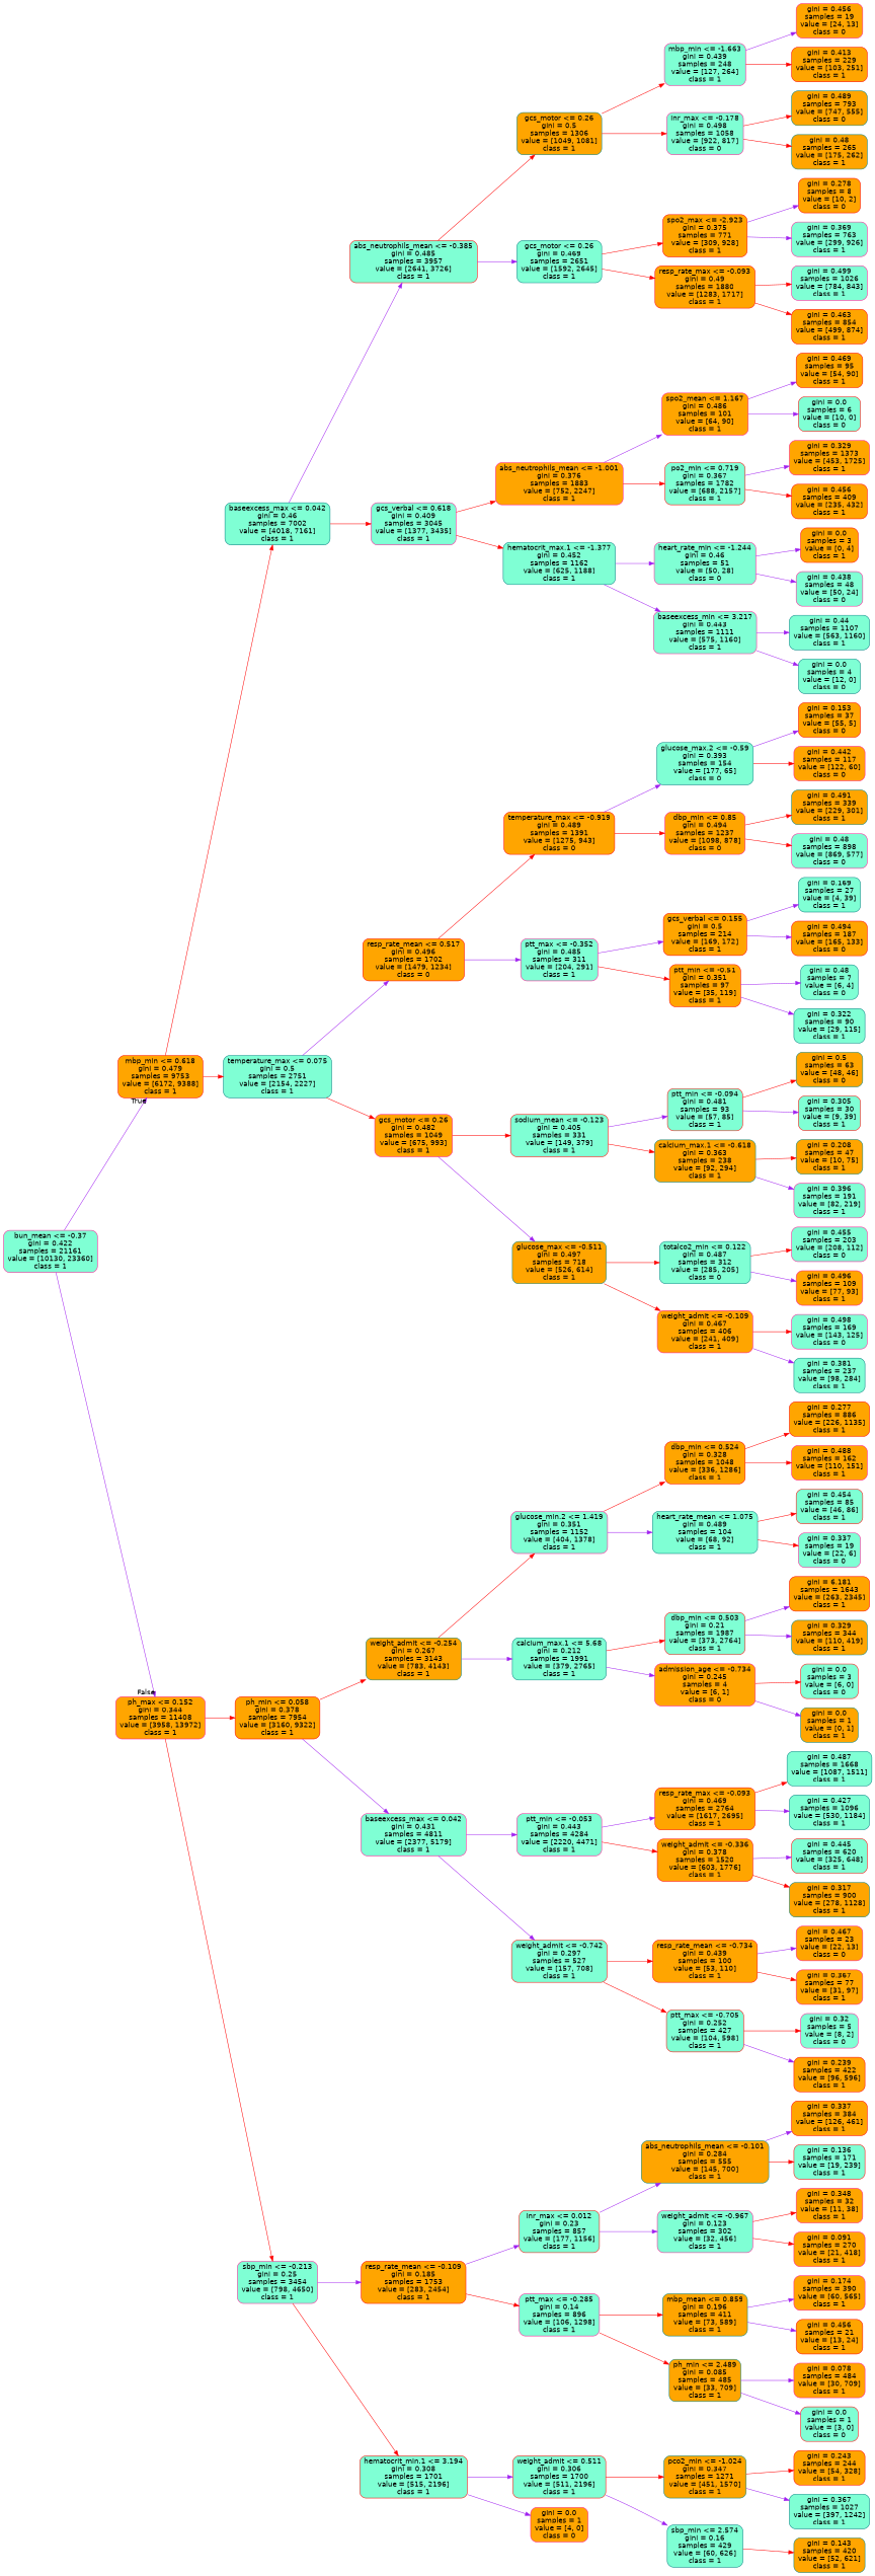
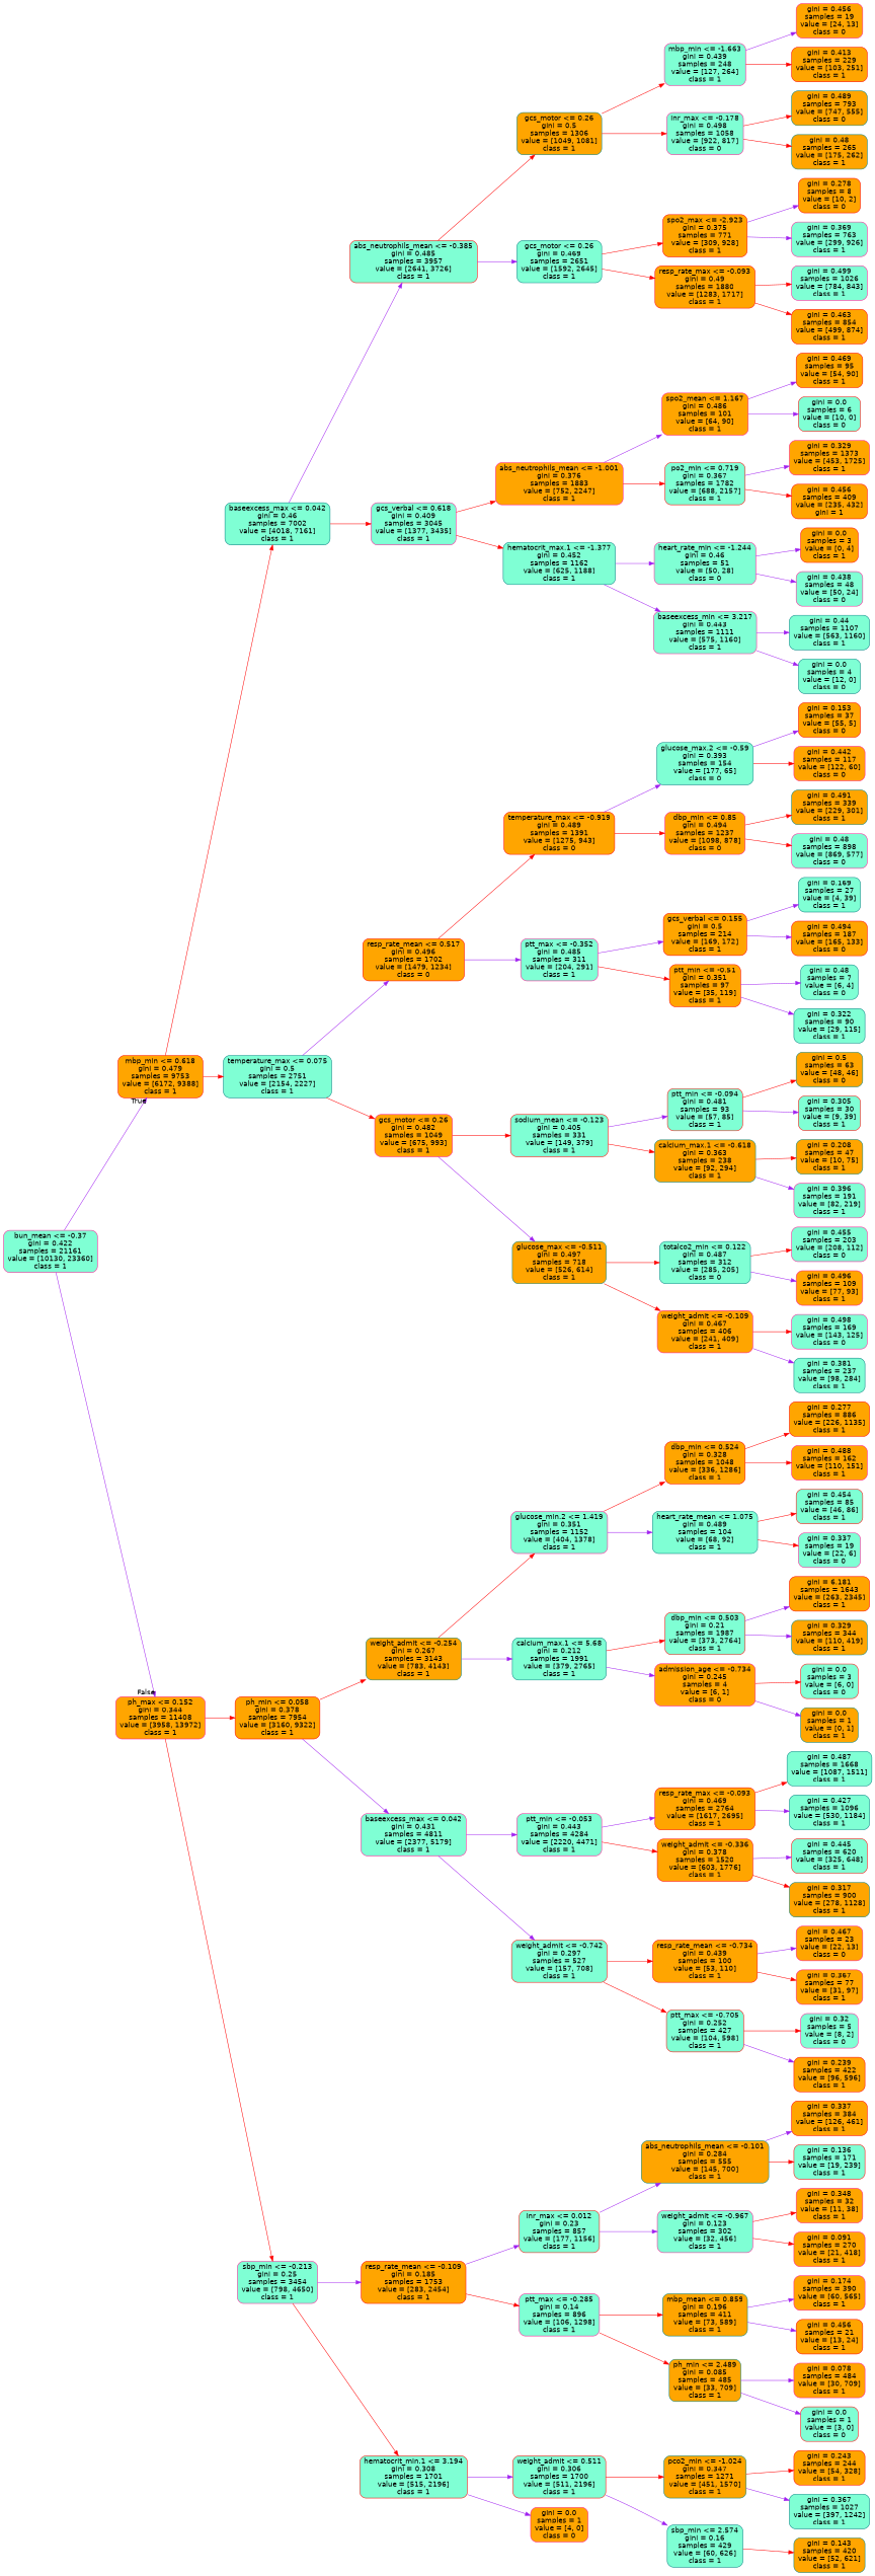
  digraph {
    rankdir=LR
    node [color=red fillcolor=orange fontname=helvetica shape=box style="filled, rounded"]
    edge [color=red fontname=helvetica]
    n1 [color=deeppink fillcolor=aquamarine label="bun_mean <= -0.37\ngini = 0.422\nsamples = 21161\nvalue = [10130, 23360]\nclass = 1"]
    n2 [label="mbp_min <= 0.618\ngini = 0.479\nsamples = 9753\nvalue = [6172, 9388]\nclass = 1"]
    n3 [color=deeppink label="ph_max <= 0.152\ngini = 0.344\nsamples = 11408\nvalue = [3958, 13972]\nclass = 1"]
    n4 [color=teal fillcolor=aquamarine label="baseexcess_max <= 0.042\ngini = 0.46\nsamples = 7002\nvalue = [4018, 7161]\nclass = 1"]
    n5 [color=teal fillcolor=aquamarine label="temperature_max <= 0.075\ngini = 0.5\nsamples = 2751\nvalue = [2154, 2227]\nclass = 1"]
    n6 [label="ph_min <= 0.058\ngini = 0.378\nsamples = 7954\nvalue = [3160, 9322]\nclass = 1"]
    n7 [color=deeppink fillcolor=aquamarine label="sbp_min <= -0.213\ngini = 0.25\nsamples = 3454\nvalue = [798, 4650]\nclass = 1"]
    n8 [fillcolor=aquamarine label="abs_neutrophils_mean <= -0.385\ngini = 0.485\nsamples = 3957\nvalue = [2641, 3726]\nclass = 1"]
    n9 [color=deeppink fillcolor=aquamarine label="gcs_verbal <= 0.618\ngini = 0.409\nsamples = 3045\nvalue = [1377, 3435]\nclass = 1"]
    n10 [label="resp_rate_mean <= 0.517\ngini = 0.496\nsamples = 1702\nvalue = [1479, 1234]\nclass = 0"]
    n11 [color=deeppink label="gcs_motor <= 0.26\ngini = 0.482\nsamples = 1049\nvalue = [675, 993]\nclass = 1"]
    n12 [color=teal label="gcs_motor <= 0.26\ngini = 0.5\nsamples = 1306\nvalue = [1049, 1081]\nclass = 1"]
    n13 [color=teal fillcolor=aquamarine label="gcs_motor <= 0.26\ngini = 0.469\nsamples = 2651\nvalue = [1592, 2645]\nclass = 1"]
    n14 [color=deeppink label="abs_neutrophils_mean <= -1.001\ngini = 0.376\nsamples = 1883\nvalue = [752, 2247]\nclass = 1"]
    n15 [color=teal fillcolor=aquamarine label="hematocrit_max.1 <= -1.377\ngini = 0.452\nsamples = 1162\nvalue = [625, 1188]\nclass = 1"]
    n16 [color=deeppink fillcolor=aquamarine label="mbp_min <= -1.663\ngini = 0.439\nsamples = 248\nvalue = [127, 264]\nclass = 1"]
    n17 [color=deeppink fillcolor=aquamarine label="inr_max <= -0.178\ngini = 0.498\nsamples = 1058\nvalue = [922, 817]\nclass = 0"]
    n18 [label="spo2_max <= -2.923\ngini = 0.375\nsamples = 771\nvalue = [309, 928]\nclass = 1"]
    n19 [label="resp_rate_max <= -0.093\ngini = 0.49\nsamples = 1880\nvalue = [1283, 1717]\nclass = 1"]
    n20 [color=deeppink label="gini = 0.456\nsamples = 19\nvalue = [24, 13]\nclass = 0"]
    n21 [label="gini = 0.413\nsamples = 229\nvalue = [103, 251]\nclass = 1"]
    n22 [color=teal label="gini = 0.489\nsamples = 793\nvalue = [747, 555]\nclass = 0"]
    n23 [color=teal label="gini = 0.48\nsamples = 265\nvalue = [175, 262]\nclass = 1"]
    n24 [label="gini = 0.278\nsamples = 8\nvalue = [10, 2]\nclass = 0"]
    n25 [color=deeppink fillcolor=aquamarine label="gini = 0.369\nsamples = 763\nvalue = [299, 926]\nclass = 1"]
    n26 [color=deeppink fillcolor=aquamarine label="gini = 0.499\nsamples = 1026\nvalue = [784, 843]\nclass = 1"]
    n27 [label="gini = 0.463\nsamples = 854\nvalue = [499, 874]\nclass = 1"]
    n28 [color=deeppink label="spo2_mean <= 1.167\ngini = 0.486\nsamples = 101\nvalue = [64, 90]\nclass = 1"]
    n29 [fillcolor=aquamarine label="po2_min <= 0.719\ngini = 0.367\nsamples = 1782\nvalue = [688, 2157]\nclass = 1"]
    n30 [color=deeppink fillcolor=aquamarine label="heart_rate_min <= -1.244\ngini = 0.46\nsamples = 51\nvalue = [50, 28]\nclass = 0"]
    n31 [color=deeppink fillcolor=aquamarine label="baseexcess_min <= 3.217\ngini = 0.443\nsamples = 1111\nvalue = [575, 1160]\nclass = 1"]
    n32 [label="gini = 0.469\nsamples = 95\nvalue = [54, 90]\nclass = 1"]
    n33 [fillcolor=aquamarine label="gini = 0.0\nsamples = 6\nvalue = [10, 0]\nclass = 0"]
    n34 [color=deeppink label="gini = 0.329\nsamples = 1373\nvalue = [453, 1725]\nclass = 1"]
-   n35 [label="gini = 0.456\nsamples = 409\nvalue = [235, 432]\nclass = 1"]
+   n35 [label="gini = 0.456\nsamples = 409\nvalue = [235, 432]\ngini = 1"]
    n36 [label="gini = 0.0\nsamples = 3\nvalue = [0, 4]\nclass = 1"]
    n37 [color=deeppink fillcolor=aquamarine label="gini = 0.438\nsamples = 48\nvalue = [50, 24]\nclass = 0"]
    n38 [color=teal fillcolor=aquamarine label="gini = 0.44\nsamples = 1107\nvalue = [563, 1160]\nclass = 1"]
    n39 [color=teal fillcolor=aquamarine label="gini = 0.0\nsamples = 4\nvalue = [12, 0]\nclass = 0"]
    n40 [label="temperature_max <= -0.919\ngini = 0.489\nsamples = 1391\nvalue = [1275, 943]\nclass = 0"]
    n41 [color=deeppink fillcolor=aquamarine label="ptt_max <= -0.352\ngini = 0.485\nsamples = 311\nvalue = [204, 291]\nclass = 1"]
    n42 [fillcolor=aquamarine label="sodium_mean <= -0.123\ngini = 0.405\nsamples = 331\nvalue = [149, 379]\nclass = 1"]
    n43 [color=teal label="glucose_max <= -0.511\ngini = 0.497\nsamples = 718\nvalue = [526, 614]\nclass = 1"]
    n44 [color=teal fillcolor=aquamarine label="glucose_max.2 <= -0.59\ngini = 0.393\nsamples = 154\nvalue = [177, 65]\nclass = 0"]
    n45 [color=deeppink label="dbp_min <= 0.85\ngini = 0.494\nsamples = 1237\nvalue = [1098, 878]\nclass = 0"]
    n46 [label="gcs_verbal <= 0.155\ngini = 0.5\nsamples = 214\nvalue = [169, 172]\nclass = 1"]
    n47 [label="ptt_min <= -0.51\ngini = 0.351\nsamples = 97\nvalue = [35, 119]\nclass = 1"]
    n48 [label="gini = 0.153\nsamples = 37\nvalue = [55, 5]\nclass = 0"]
    n49 [color=deeppink label="gini = 0.442\nsamples = 117\nvalue = [122, 60]\nclass = 0"]
    n50 [color=teal label="gini = 0.491\nsamples = 339\nvalue = [229, 301]\nclass = 1"]
    n51 [color=deeppink fillcolor=aquamarine label="gini = 0.48\nsamples = 898\nvalue = [869, 577]\nclass = 0"]
    n52 [color=teal fillcolor=aquamarine label="gini = 0.169\nsamples = 27\nvalue = [4, 39]\nclass = 1"]
    n53 [label="gini = 0.494\nsamples = 187\nvalue = [165, 133]\nclass = 0"]
    n54 [color=teal fillcolor=aquamarine label="gini = 0.48\nsamples = 7\nvalue = [6, 4]\nclass = 0"]
    n55 [color=teal fillcolor=aquamarine label="gini = 0.322\nsamples = 90\nvalue = [29, 115]\nclass = 1"]
    n56 [fillcolor=aquamarine label="ptt_min <= -0.094\ngini = 0.481\nsamples = 93\nvalue = [57, 85]\nclass = 1"]
    n57 [color=teal label="calcium_max.1 <= -0.618\ngini = 0.363\nsamples = 238\nvalue = [92, 294]\nclass = 1"]
    n58 [color=teal fillcolor=aquamarine label="totalco2_min <= 0.122\ngini = 0.487\nsamples = 312\nvalue = [285, 205]\nclass = 0"]
    n59 [color=deeppink label="weight_admit <= -0.109\ngini = 0.467\nsamples = 406\nvalue = [241, 409]\nclass = 1"]
    n60 [color=teal label="gini = 0.5\nsamples = 63\nvalue = [48, 46]\nclass = 0"]
    n61 [fillcolor=aquamarine label="gini = 0.305\nsamples = 30\nvalue = [9, 39]\nclass = 1"]
    n62 [color=teal label="gini = 0.208\nsamples = 47\nvalue = [10, 75]\nclass = 1"]
    n63 [color=deeppink fillcolor=aquamarine label="gini = 0.396\nsamples = 191\nvalue = [82, 219]\nclass = 1"]
    n64 [color=deeppink fillcolor=aquamarine label="gini = 0.455\nsamples = 203\nvalue = [208, 112]\nclass = 0"]
    n65 [color=deeppink label="gini = 0.496\nsamples = 109\nvalue = [77, 93]\nclass = 1"]
    n66 [color=deeppink fillcolor=aquamarine label="gini = 0.498\nsamples = 169\nvalue = [143, 125]\nclass = 0"]
    n67 [color=teal fillcolor=aquamarine label="gini = 0.381\nsamples = 237\nvalue = [98, 284]\nclass = 1"]
    n68 [color=teal label="weight_admit <= -0.254\ngini = 0.267\nsamples = 3143\nvalue = [783, 4143]\nclass = 1"]
    n69 [color=deeppink fillcolor=aquamarine label="baseexcess_max <= 0.042\ngini = 0.431\nsamples = 4811\nvalue = [2377, 5179]\nclass = 1"]
    n70 [label="resp_rate_mean <= -0.109\ngini = 0.185\nsamples = 1753\nvalue = [283, 2454]\nclass = 1"]
    n71 [fillcolor=aquamarine label="hematocrit_min.1 <= 3.194\ngini = 0.308\nsamples = 1701\nvalue = [515, 2196]\nclass = 1"]
    n72 [color=deeppink fillcolor=aquamarine label="glucose_min.2 <= 1.419\ngini = 0.351\nsamples = 1152\nvalue = [404, 1378]\nclass = 1"]
    n73 [color=teal fillcolor=aquamarine label="calcium_max.1 <= 5.68\ngini = 0.212\nsamples = 1991\nvalue = [379, 2765]\nclass = 1"]
    n74 [color=deeppink fillcolor=aquamarine label="ptt_min <= -0.053\ngini = 0.443\nsamples = 4284\nvalue = [2220, 4471]\nclass = 1"]
    n75 [fillcolor=aquamarine label="weight_admit <= -0.742\ngini = 0.297\nsamples = 527\nvalue = [157, 708]\nclass = 1"]
    n76 [label="dbp_min <= 0.524\ngini = 0.328\nsamples = 1048\nvalue = [336, 1286]\nclass = 1"]
    n77 [color=teal fillcolor=aquamarine label="heart_rate_mean <= 1.075\ngini = 0.489\nsamples = 104\nvalue = [68, 92]\nclass = 1"]
    n78 [fillcolor=aquamarine label="dbp_min <= 0.503\ngini = 0.21\nsamples = 1987\nvalue = [373, 2764]\nclass = 1"]
    n79 [color=deeppink label="admission_age <= -0.734\ngini = 0.245\nsamples = 4\nvalue = [6, 1]\nclass = 0"]
    n80 [label="gini = 0.277\nsamples = 886\nvalue = [226, 1135]\nclass = 1"]
    n81 [color=deeppink label="gini = 0.488\nsamples = 162\nvalue = [110, 151]\nclass = 1"]
    n82 [fillcolor=aquamarine label="gini = 0.454\nsamples = 85\nvalue = [46, 86]\nclass = 1"]
    n83 [color=deeppink fillcolor=aquamarine label="gini = 0.337\nsamples = 19\nvalue = [22, 6]\nclass = 0"]
    n84 [label="gini = 6.181\nsamples = 1643\nvalue = [263, 2345]\nclass = 1"]
    n85 [color=teal label="gini = 0.329\nsamples = 344\nvalue = [110, 419]\nclass = 1"]
    n86 [fillcolor=aquamarine label="gini = 0.0\nsamples = 3\nvalue = [6, 0]\nclass = 0"]
    n87 [color=teal label="gini = 0.0\nsamples = 1\nvalue = [0, 1]\nclass = 1"]
    n88 [label="resp_rate_max <= -0.093\ngini = 0.469\nsamples = 2764\nvalue = [1617, 2695]\nclass = 1"]
    n89 [label="weight_admit <= -0.336\ngini = 0.378\nsamples = 1520\nvalue = [603, 1776]\nclass = 1"]
    n90 [label="resp_rate_mean <= -0.734\ngini = 0.439\nsamples = 100\nvalue = [53, 110]\nclass = 1"]
    n91 [fillcolor=aquamarine label="ptt_max <= -0.705\ngini = 0.252\nsamples = 427\nvalue = [104, 598]\nclass = 1"]
    n92 [color=teal fillcolor=aquamarine label="gini = 0.487\nsamples = 1668\nvalue = [1087, 1511]\nclass = 1"]
    n93 [color=teal fillcolor=aquamarine label="gini = 0.427\nsamples = 1096\nvalue = [530, 1184]\nclass = 1"]
    n94 [fillcolor=aquamarine label="gini = 0.445\nsamples = 620\nvalue = [325, 648]\nclass = 1"]
    n95 [color=teal label="gini = 0.317\nsamples = 900\nvalue = [278, 1128]\nclass = 1"]
    n96 [color=deeppink label="gini = 0.467\nsamples = 23\nvalue = [22, 13]\nclass = 0"]
    n97 [color=deeppink label="gini = 0.367\nsamples = 77\nvalue = [31, 97]\nclass = 1"]
    n98 [color=deeppink fillcolor=aquamarine label="gini = 0.32\nsamples = 5\nvalue = [8, 2]\nclass = 0"]
    n99 [label="gini = 0.239\nsamples = 422\nvalue = [96, 596]\nclass = 1"]
    n100 [fillcolor=aquamarine label="inr_max <= 0.012\ngini = 0.23\nsamples = 857\nvalue = [177, 1156]\nclass = 1"]
    n101 [color=deeppink fillcolor=aquamarine label="ptt_max <= -0.285\ngini = 0.14\nsamples = 896\nvalue = [106, 1298]\nclass = 1"]
    n102 [fillcolor=aquamarine label="weight_admit <= 0.511\ngini = 0.306\nsamples = 1700\nvalue = [511, 2196]\nclass = 1"]
    n103 [color=deeppink label="gini = 0.0\nsamples = 1\nvalue = [4, 0]\nclass = 0"]
    n104 [color=teal label="abs_neutrophils_mean <= -0.101\ngini = 0.284\nsamples = 555\nvalue = [145, 700]\nclass = 1"]
    n105 [color=deeppink fillcolor=aquamarine label="weight_admit <= -0.967\ngini = 0.123\nsamples = 302\nvalue = [32, 456]\nclass = 1"]
    n106 [color=teal label="mbp_mean <= 0.859\ngini = 0.196\nsamples = 411\nvalue = [73, 589]\nclass = 1"]
    n107 [color=teal label="ph_min <= 2.489\ngini = 0.085\nsamples = 485\nvalue = [33, 709]\nclass = 1"]
    n108 [label="gini = 0.337\nsamples = 384\nvalue = [126, 461]\nclass = 1"]
    n109 [fillcolor=aquamarine label="gini = 0.136\nsamples = 171\nvalue = [19, 239]\nclass = 1"]
    n110 [color=deeppink label="gini = 0.348\nsamples = 32\nvalue = [11, 38]\nclass = 1"]
    n111 [color=deeppink label="gini = 0.091\nsamples = 270\nvalue = [21, 418]\nclass = 1"]
    n112 [color=deeppink label="gini = 0.174\nsamples = 390\nvalue = [60, 565]\nclass = 1"]
    n113 [label="gini = 0.456\nsamples = 21\nvalue = [13, 24]\nclass = 1"]
    n114 [color=deeppink label="gini = 0.078\nsamples = 484\nvalue = [30, 709]\nclass = 1"]
    n115 [fillcolor=aquamarine label="gini = 0.0\nsamples = 1\nvalue = [3, 0]\nclass = 0"]
    n116 [color=teal label="pco2_min <= -1.024\ngini = 0.347\nsamples = 1271\nvalue = [451, 1570]\nclass = 1"]
    n117 [color=teal fillcolor=aquamarine label="sbp_min <= 2.574\ngini = 0.16\nsamples = 429\nvalue = [60, 626]\nclass = 1"]
    n118 [label="gini = 0.243\nsamples = 244\nvalue = [54, 328]\nclass = 1"]
    n119 [color=teal fillcolor=aquamarine label="gini = 0.367\nsamples = 1027\nvalue = [397, 1242]\nclass = 1"]
    n120 [color=teal label="gini = 0.143\nsamples = 420\nvalue = [52, 621]\nclass = 1"]
    n1 -> n2 [color=purple headlabel=True labelangle=45 labeldistance=2.5]
    n1 -> n3 [color=purple headlabel=False labelangle=-45 labeldistance=2.5]
    n2 -> n4
    n2 -> n5
    n3 -> n6
    n3 -> n7
    n4 -> n8 [color=purple]
    n4 -> n9
    n5 -> n10 [color=purple]
    n5 -> n11
    n6 -> n68
    n6 -> n69 [color=purple]
    n7 -> n70 [color=purple]
    n7 -> n71
    n8 -> n12
    n8 -> n13 [color=purple]
    n9 -> n14
    n9 -> n15
    n10 -> n40
    n10 -> n41 [color=purple]
    n11 -> n42
    n11 -> n43 [color=purple]
    n12 -> n16
    n12 -> n17
    n13 -> n18
    n13 -> n19
    n14 -> n28 [color=purple]
    n14 -> n29
    n15 -> n30 [color=purple]
    n15 -> n31 [color=purple]
    n16 -> n20 [color=purple]
    n16 -> n21
    n17 -> n22
    n17 -> n23
    n18 -> n24 [color=purple]
    n18 -> n25 [color=purple]
    n19 -> n26
    n19 -> n27
    n28 -> n32 [color=purple]
    n28 -> n33 [color=purple]
    n29 -> n34 [color=purple]
    n29 -> n35
    n30 -> n36 [color=purple]
    n30 -> n37 [color=purple]
    n31 -> n38 [color=purple]
    n31 -> n39 [color=purple]
    n40 -> n44 [color=purple]
    n40 -> n45
    n41 -> n46 [color=purple]
    n41 -> n47
    n42 -> n56 [color=purple]
    n42 -> n57
    n43 -> n58
    n43 -> n59
    n44 -> n48 [color=purple]
    n44 -> n49
    n45 -> n50
    n45 -> n51
    n46 -> n52 [color=purple]
    n46 -> n53 [color=purple]
    n47 -> n54 [color=purple]
    n47 -> n55 [color=purple]
    n56 -> n60
    n56 -> n61 [color=purple]
    n57 -> n62
    n57 -> n63 [color=purple]
    n58 -> n64
    n58 -> n65 [color=purple]
    n59 -> n66
    n59 -> n67 [color=purple]
    n68 -> n72
    n68 -> n73 [color=purple]
    n69 -> n74 [color=purple]
    n69 -> n75 [color=purple]
    n70 -> n100 [color=purple]
    n70 -> n101
    n71 -> n102 [color=purple]
    n71 -> n103 [color=purple]
    n72 -> n76
    n72 -> n77 [color=purple]
    n73 -> n78
    n73 -> n79 [color=purple]
    n74 -> n88 [color=purple]
    n74 -> n89
    n75 -> n90
    n75 -> n91
    n76 -> n80
    n76 -> n81
    n77 -> n82
    n77 -> n83
    n78 -> n84 [color=purple]
    n78 -> n85 [color=purple]
    n79 -> n86
    n79 -> n87 [color=purple]
    n88 -> n92
    n88 -> n93 [color=purple]
    n89 -> n94 [color=purple]
    n89 -> n95
    n90 -> n96 [color=purple]
    n90 -> n97
    n91 -> n98
    n91 -> n99 [color=purple]
    n100 -> n104 [color=purple]
    n100 -> n105 [color=purple]
    n101 -> n106
    n101 -> n107
    n102 -> n116
    n102 -> n117 [color=purple]
    n104 -> n108 [color=purple]
    n104 -> n109
    n105 -> n110
    n105 -> n111
    n106 -> n112 [color=purple]
    n106 -> n113 [color=purple]
    n107 -> n114 [color=purple]
    n107 -> n115 [color=purple]
    n116 -> n118
    n116 -> n119 [color=purple]
    n117 -> n120
  }
